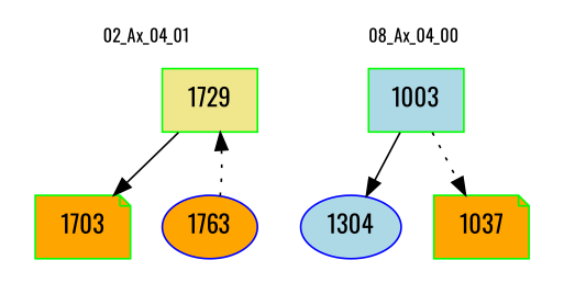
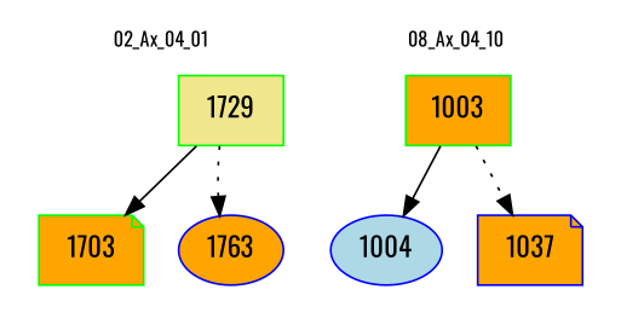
  digraph {
    fontname=Oswald
    node [color=green fillcolor=orange fontname=Oswald shape=box style=filled]
    edge [color=black fontname=Oswald style=solid]
    n1 [fillcolor=khaki label=1729]
    n2 [label=1703 shape=note]
    n3 [color=blue label=1763 shape=ellipse]
-   n4 [fillcolor=lightblue label=1003]
-   n5 [color=blue fillcolor=lightblue label=1304 shape=ellipse]
-   n6 [label=1037 shape=note]
+   n4 [label=1003]
+   n5 [color=blue fillcolor=lightblue label=1004 shape=ellipse]
+   n6 [color=blue label=1037 shape=note]
    subgraph cluster_1 {
      color=white
      fontsize=10
      label="02_Ax_04_01"
      n1
      n2
      n3
    }
    subgraph cluster_2 {
      color=white
      fontsize=10
-     label="08_Ax_04_00"
+     label="08_Ax_04_10"
      n4
      n5
      n6
    }
    n1 -> n2
-   n3 -> n1 [style=dotted]
+   n1 -> n3 [style=dotted]
    n4 -> n5
    n4 -> n6 [style=dotted]
  }
